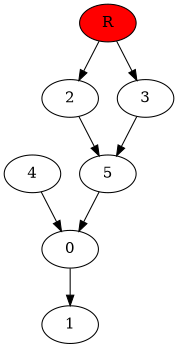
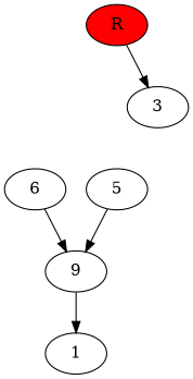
  digraph {
-   2
    5
-   9 [label=0]
+   9
    3
-   6 [label=4]
+   6
    1
    R [fillcolor="#ff0000" style=filled]
-   2 -> 5
    5 -> 9
    9 -> 1
-   3 -> 5
    6 -> 9
-   R -> 2
    R -> 3
  }
